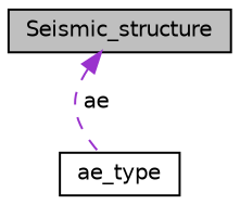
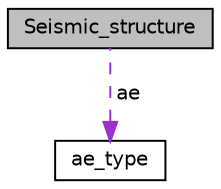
  digraph {
    node [color=black fontname=Helvetica fontsize=10 shape=record style=filled]
    n1 [fillcolor=grey75 fontcolor=black height=0.2 label=Seismic_structure width=0.4]
    n2 [fillcolor=white height=0.2 label=ae_type width=0.4]
-   n1 -> n2 [color=darkorchid3 dir=back fontname=Helvetica fontsize=10 label=" ae" labelfontname=Helvetica labelfontsize=10 style=dashed]
+   n2 -> n1 [color=darkorchid3 dir=back fontname=Helvetica fontsize=10 label=" ae" labelfontname=Helvetica labelfontsize=10 style=dashed]
  }
